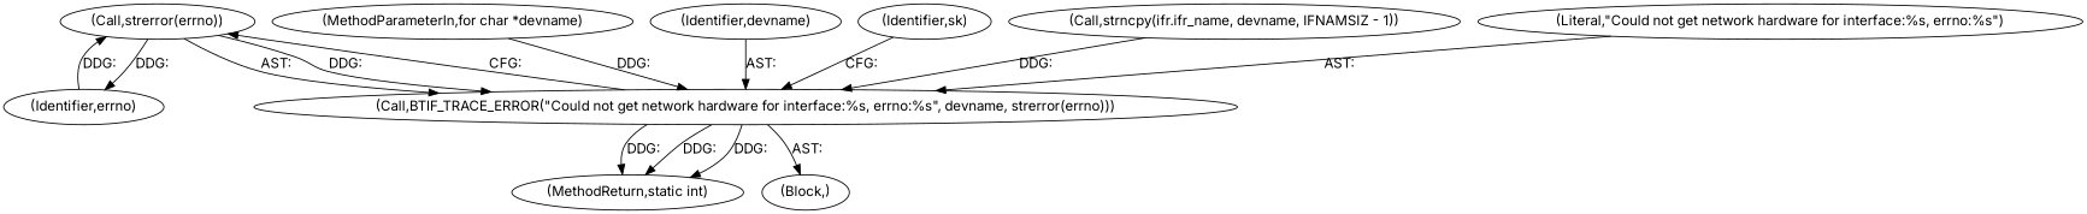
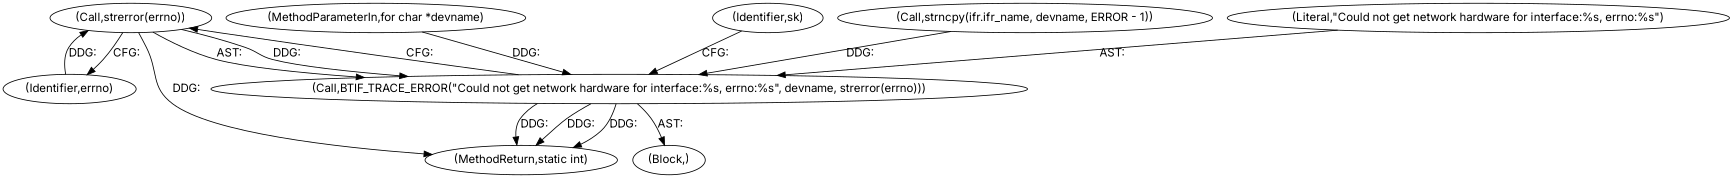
  digraph {
    fontname=Inter
    node [fontname=Inter]
    edge [fontname=Inter]
    n1 [label="(Call,strerror(errno))"]
    n2 [label="(Call,BTIF_TRACE_ERROR(\"Could not get network hardware for interface:%s, errno:%s\", devname, strerror(errno)))"]
    n3 [label="(MethodReturn,static int)"]
    n4 [label="(Identifier,errno)"]
    n5 [label="(Block,)"]
    n6 [label="(MethodParameterIn,for char *devname)"]
-   n7 [label="(Identifier,devname)"]
    n8 [label="(Identifier,sk)"]
-   n9 [label="(Call,strncpy(ifr.ifr_name, devname, IFNAMSIZ - 1))"]
+   n9 [label="(Call,strncpy(ifr.ifr_name, devname, ERROR - 1))"]
    n10 [label="(Literal,\"Could not get network hardware for interface:%s, errno:%s\")"]
    n1 -> n2 [label="AST: "]
    n1 -> n2 [label="DDG: "]
-   n1 -> n4 [label="DDG: "]
+   n1 -> n3 [label="DDG: "]
+   n1 -> n4 [label="CFG: "]
    n2 -> n1 [label="CFG: "]
    n2 -> n3 [label="DDG: "]
    n2 -> n3 [label="DDG: "]
    n2 -> n3 [label="DDG: "]
    n2 -> n5 [label="AST: "]
    n4 -> n1 [label="DDG: "]
    n6 -> n2 [label="DDG: "]
-   n7 -> n2 [label="AST: "]
    n8 -> n2 [label="CFG: "]
    n9 -> n2 [label="DDG: "]
    n10 -> n2 [label="AST: "]
  }
